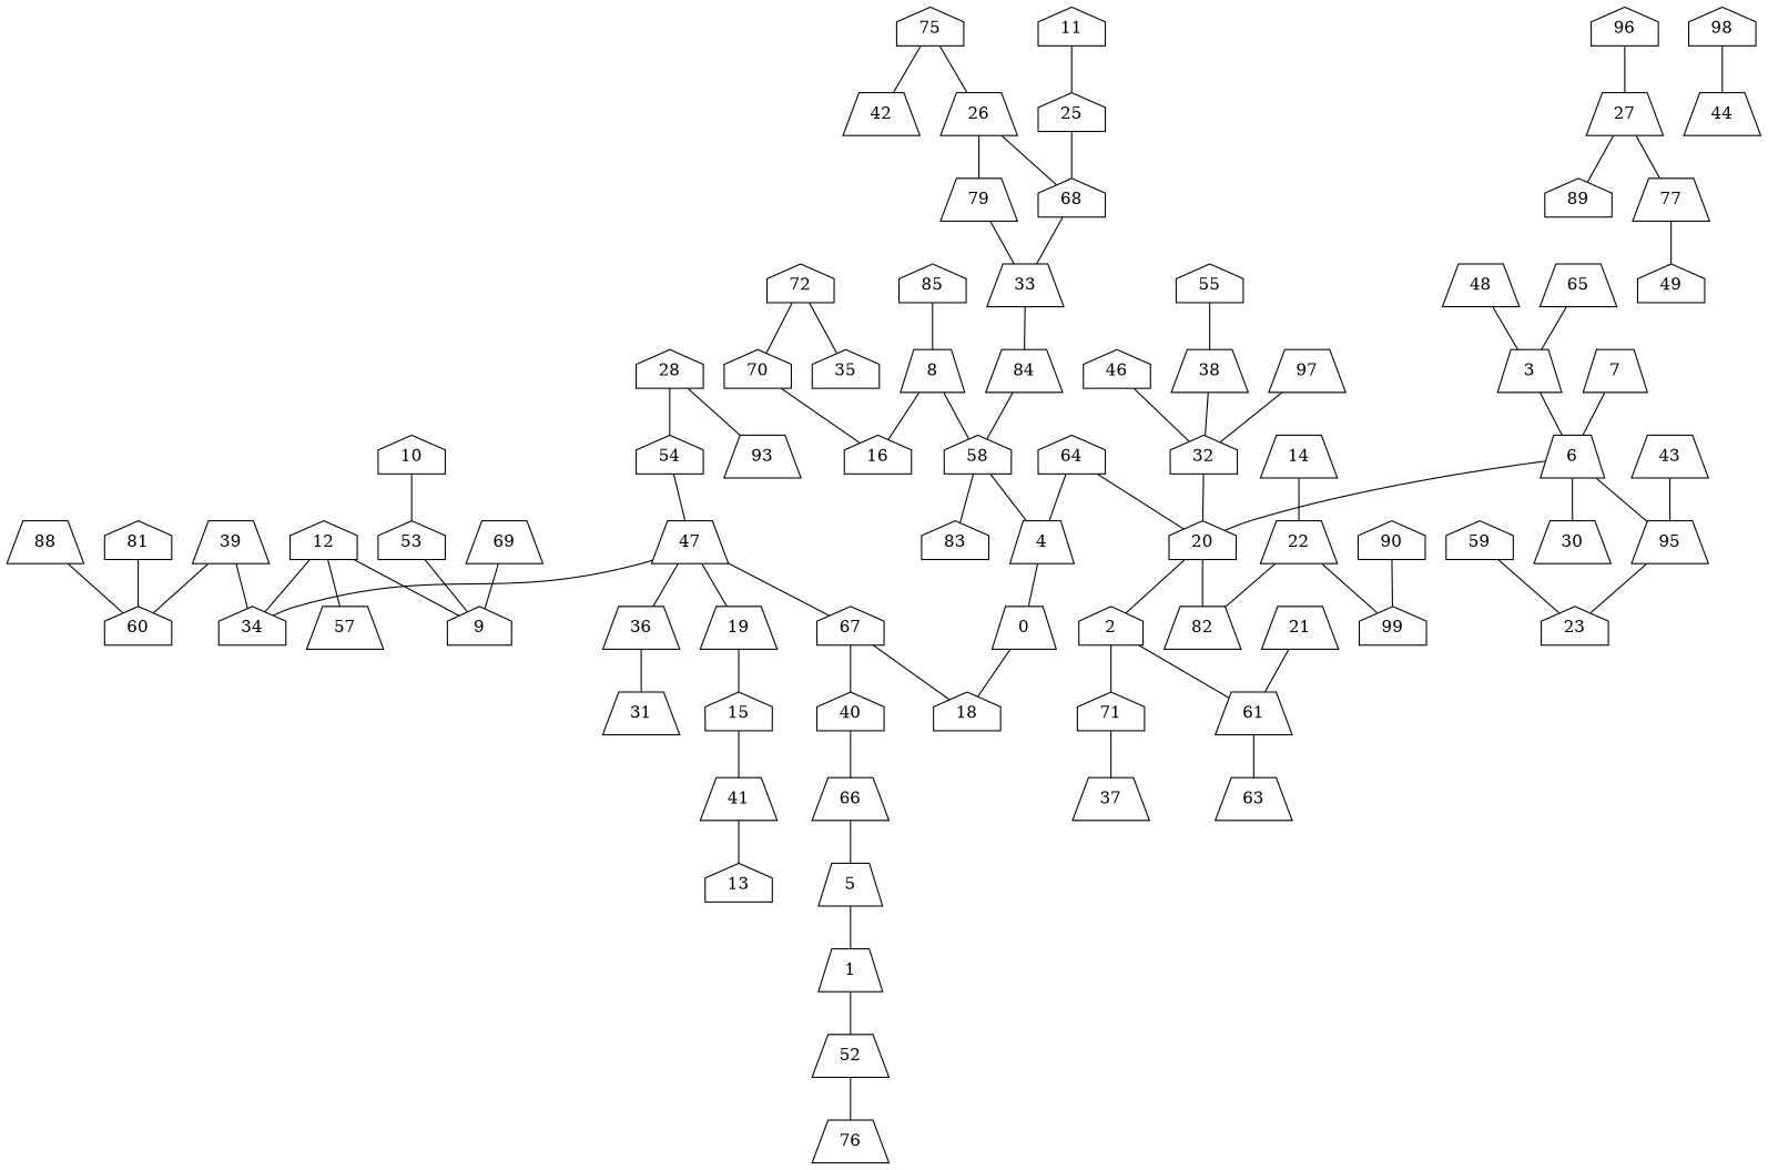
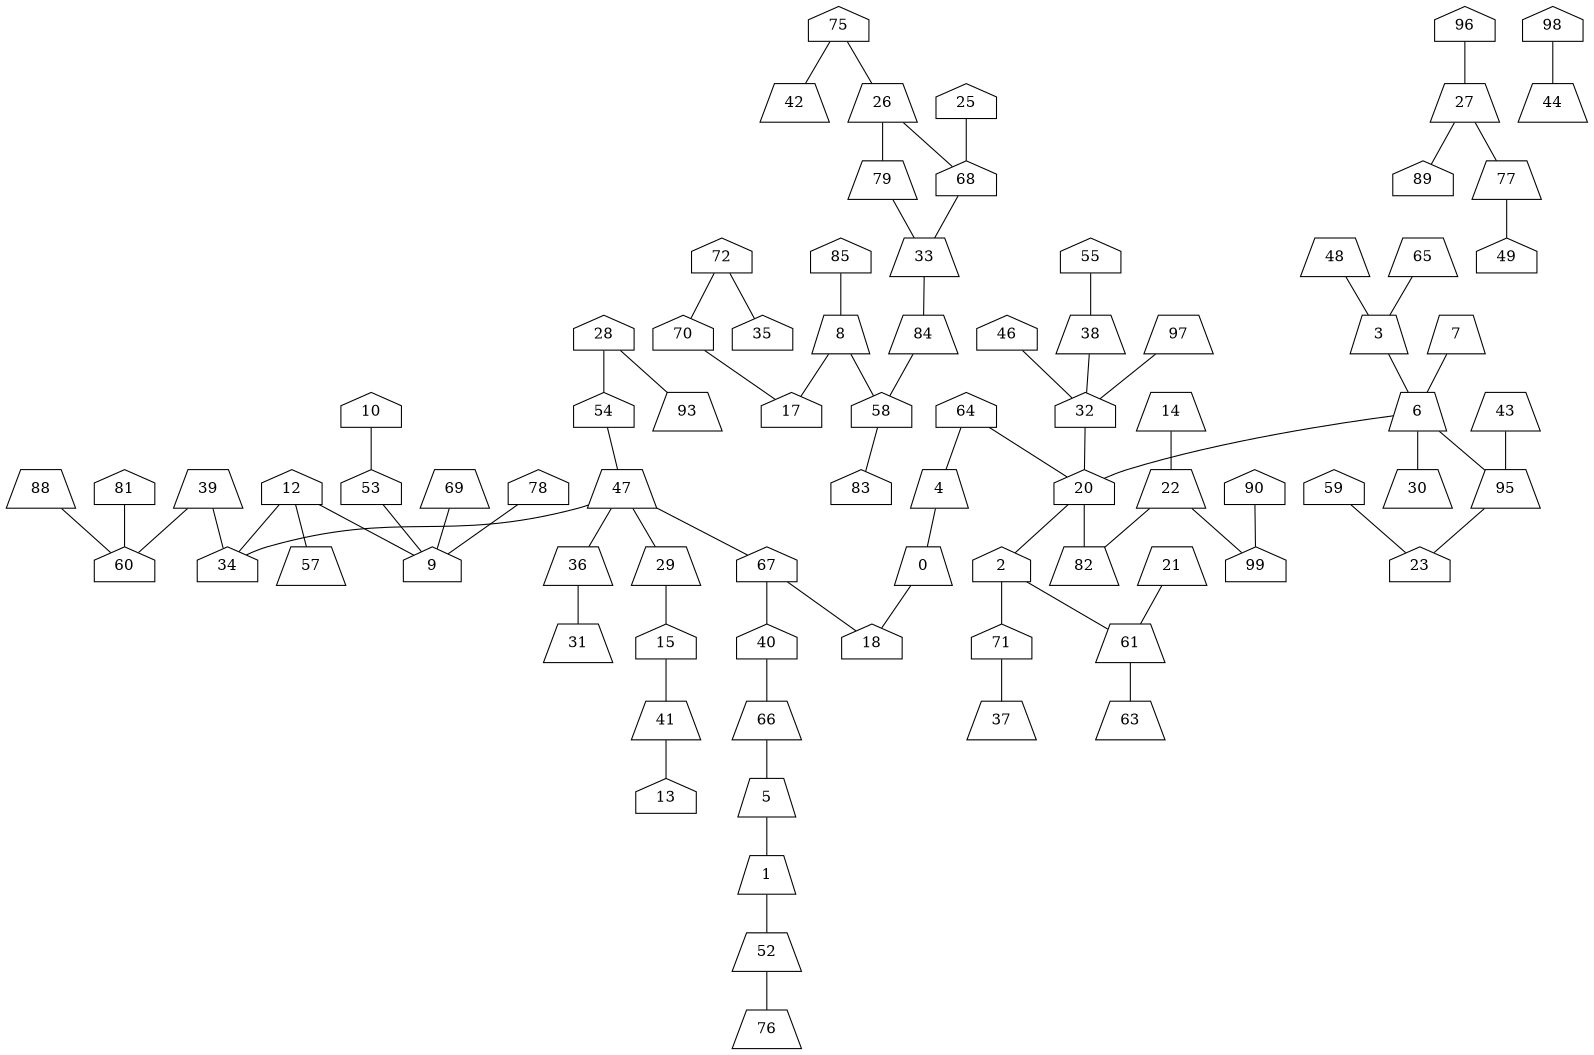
  graph {
    node [shape=trapezium]
    4
    0
    18 [shape=house]
-   16 [shape=house]
+   16 [shape=house label=17]
    8
    58 [shape=house]
    83 [shape=house]
    89 [shape=house]
    70 [shape=house]
    54 [shape=house]
    47
-   29 [label=19]
+   29
    36
    67 [shape=house]
    n15 [label=34 shape=house]
    15 [shape=house]
    31
    40 [shape=house]
    68 [shape=house]
    33
    84
    41
    64 [shape=house]
    20 [shape=house]
    2 [shape=house]
    82
    71 [shape=house]
    61
    46 [shape=house]
    32 [shape=house]
    66
    5
    1
    52
    85 [shape=house]
    48
    3
    6
    95
    30
    37
    63
    60 [shape=house]
    88
    65
    39
    98 [shape=house]
    44
    10 [shape=house]
    53 [shape=house]
    9 [shape=house]
    13 [shape=house]
    23 [shape=house]
    69
    26
    79
    75 [shape=house]
    42
    28 [shape=house]
    93
    43
    n62 [label=59 shape=house]
    76
    90 [shape=house]
    99 [shape=house]
    12 [shape=house]
    57
-   11 [shape=house]
    25 [shape=house]
    22
    n71 [label=21]
    n72 [label=81 shape=house]
    72 [shape=house]
    35 [shape=house]
    n75 [label=49 shape=house]
    77
    14
    55 [shape=house]
    38
+   78 [shape=house]
    27
    7
    97
    n84 [label=96 shape=house]
    4 -- 0
    0 -- 18
    8 -- 16
    8 -- 58
-   58 -- 4
    58 -- 83
    70 -- 16
    54 -- 47
    47 -- 29
    47 -- 36
    47 -- 67
    47 -- n15
    29 -- 15
    36 -- 31
    67 -- 18
    67 -- 40
    15 -- 41
    40 -- 66
    68 -- 33
    33 -- 84
    84 -- 58
    41 -- 13
    64 -- 4
    64 -- 20
    20 -- 2
    20 -- 82
    2 -- 71
    2 -- 61
    71 -- 37
    61 -- 63
    46 -- 32
    32 -- 20
    66 -- 5
    5 -- 1
    1 -- 52
    52 -- 76
    85 -- 8
    48 -- 3
    3 -- 6
    6 -- 20
    6 -- 95
    6 -- 30
    95 -- 23
    88 -- 60
    65 -- 3
    39 -- n15
    39 -- 60
    98 -- 44
    10 -- 53
    53 -- 9
    69 -- 9
    26 -- 68
    26 -- 79
    79 -- 33
    75 -- 26
    75 -- 42
    28 -- 54
    28 -- 93
    43 -- 95
    n62 -- 23
    90 -- 99
    12 -- n15
    12 -- 9
    12 -- 57
-   11 -- 25
    25 -- 68
    22 -- 82
    22 -- 99
    n71 -- 61
    n72 -- 60
    72 -- 70
    72 -- 35
    77 -- n75
    14 -- 22
    55 -- 38
    38 -- 32
+   78 -- 9
    27 -- 89
    27 -- 77
    7 -- 6
    97 -- 32
    n84 -- 27
  }
